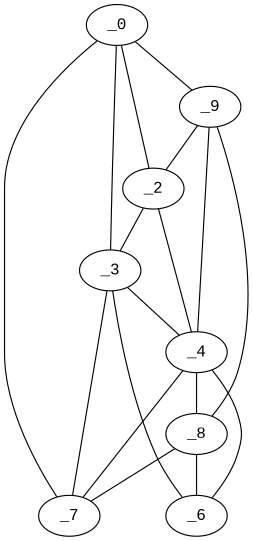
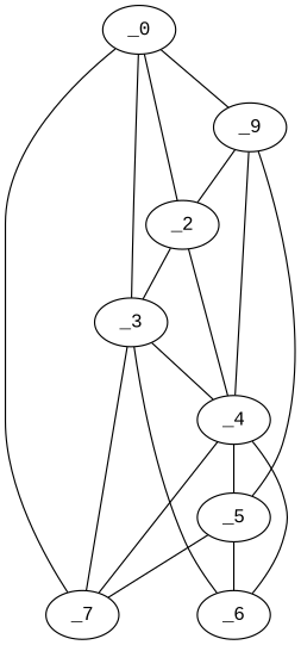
  graph {
    fontname="Liberation Mono"
    node [fontname="Liberation Mono"]
    edge [fontname="Liberation Mono" valence=1]
    _0 [x=63 y=65]
    n2 [label=_9 x=81 y=24]
    _2 [x=87 y=44]
    _3 [x=89 y=51]
    _7 [x=125 y=39]
    _4 [x=97 y=37]
-   _5 [x=109 y=27 label=_8]
+   _5 [x=109 y=27]
    _6 [x=113 y=34]
    _0 -- n2
    _0 -- _2 [valence=2]
    _0 -- _3
    _0 -- _7
    n2 -- _2
    n2 -- _4 [valence=2]
    n2 -- _5
    _2 -- _3
    _2 -- _4 [valence=2]
    _3 -- _7 [valence=2]
    _3 -- _4 [valence=2]
    _3 -- _6
    _4 -- _7 [valence=2]
    _4 -- _5 [valence=2]
    _4 -- _6
    _5 -- _7
    _5 -- _6 [valence=2]
  }
